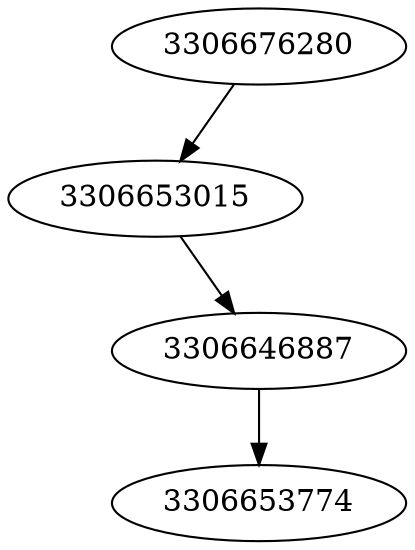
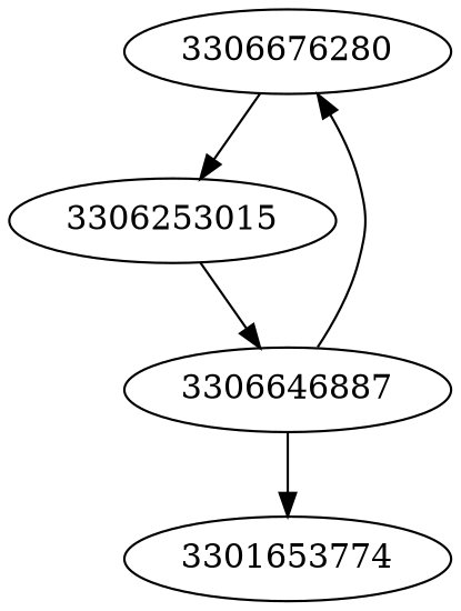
  strict digraph {
    3306676280
-   3306653015
+   3306653015 [label=3306253015]
    n3 [label=3306646887]
-   3306653774
+   3306653774 [label=3301653774]
    3306676280 -> 3306653015
    3306653015 -> n3
+   n3 -> 3306676280
    n3 -> 3306653774
  }
